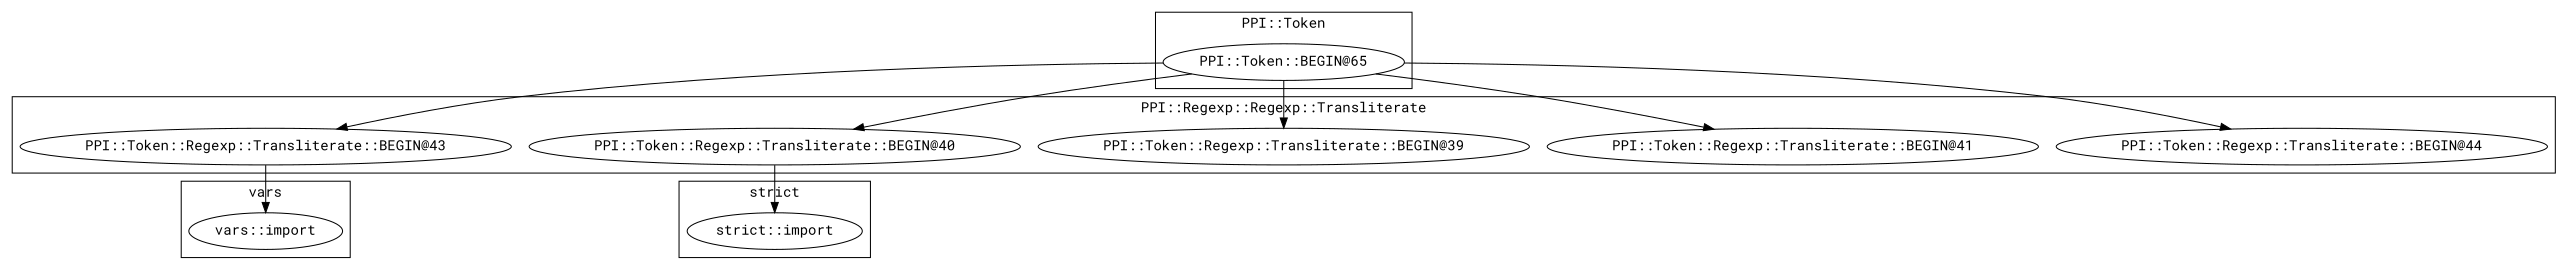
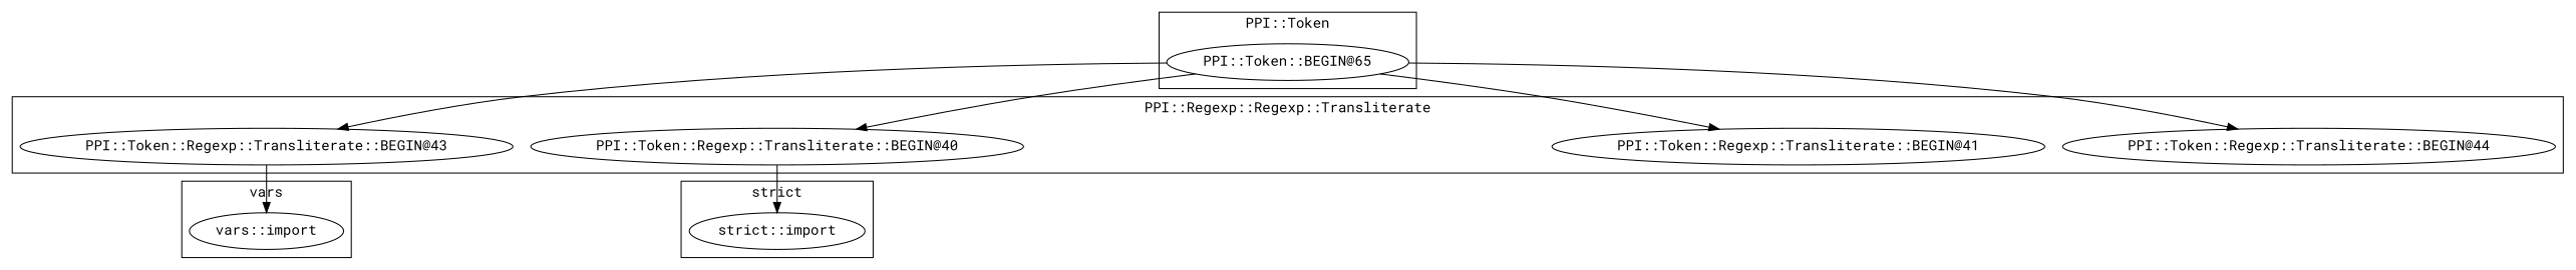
  digraph {
    fontname="Roboto Mono"
    node [fontname="Roboto Mono"]
    edge [fontname="Roboto Mono"]
    "PPI::Token::Regexp::Transliterate::BEGIN@44"
    "PPI::Token::Regexp::Transliterate::BEGIN@41"
-   "PPI::Token::Regexp::Transliterate::BEGIN@39"
    "PPI::Token::Regexp::Transliterate::BEGIN@43"
    "PPI::Token::Regexp::Transliterate::BEGIN@40"
    "PPI::Token::BEGIN@65"
    "vars::import"
    "strict::import"
    subgraph cluster_1 {
      label="PPI::Regexp::Regexp::Transliterate"
      "PPI::Token::Regexp::Transliterate::BEGIN@44"
      "PPI::Token::Regexp::Transliterate::BEGIN@41"
-     "PPI::Token::Regexp::Transliterate::BEGIN@39"
      "PPI::Token::Regexp::Transliterate::BEGIN@43"
      "PPI::Token::Regexp::Transliterate::BEGIN@40"
    }
    subgraph cluster_2 {
      label="PPI::Token"
      "PPI::Token::BEGIN@65"
    }
    subgraph cluster_3 {
      label=vars
      "vars::import"
    }
    subgraph cluster_4 {
      label="strict"
      "strict::import"
    }
    "PPI::Token::Regexp::Transliterate::BEGIN@43" -> "vars::import"
    "PPI::Token::Regexp::Transliterate::BEGIN@40" -> "strict::import"
    "PPI::Token::BEGIN@65" -> "PPI::Token::Regexp::Transliterate::BEGIN@44"
    "PPI::Token::BEGIN@65" -> "PPI::Token::Regexp::Transliterate::BEGIN@41"
-   "PPI::Token::BEGIN@65" -> "PPI::Token::Regexp::Transliterate::BEGIN@39"
    "PPI::Token::BEGIN@65" -> "PPI::Token::Regexp::Transliterate::BEGIN@43"
    "PPI::Token::BEGIN@65" -> "PPI::Token::Regexp::Transliterate::BEGIN@40"
  }
